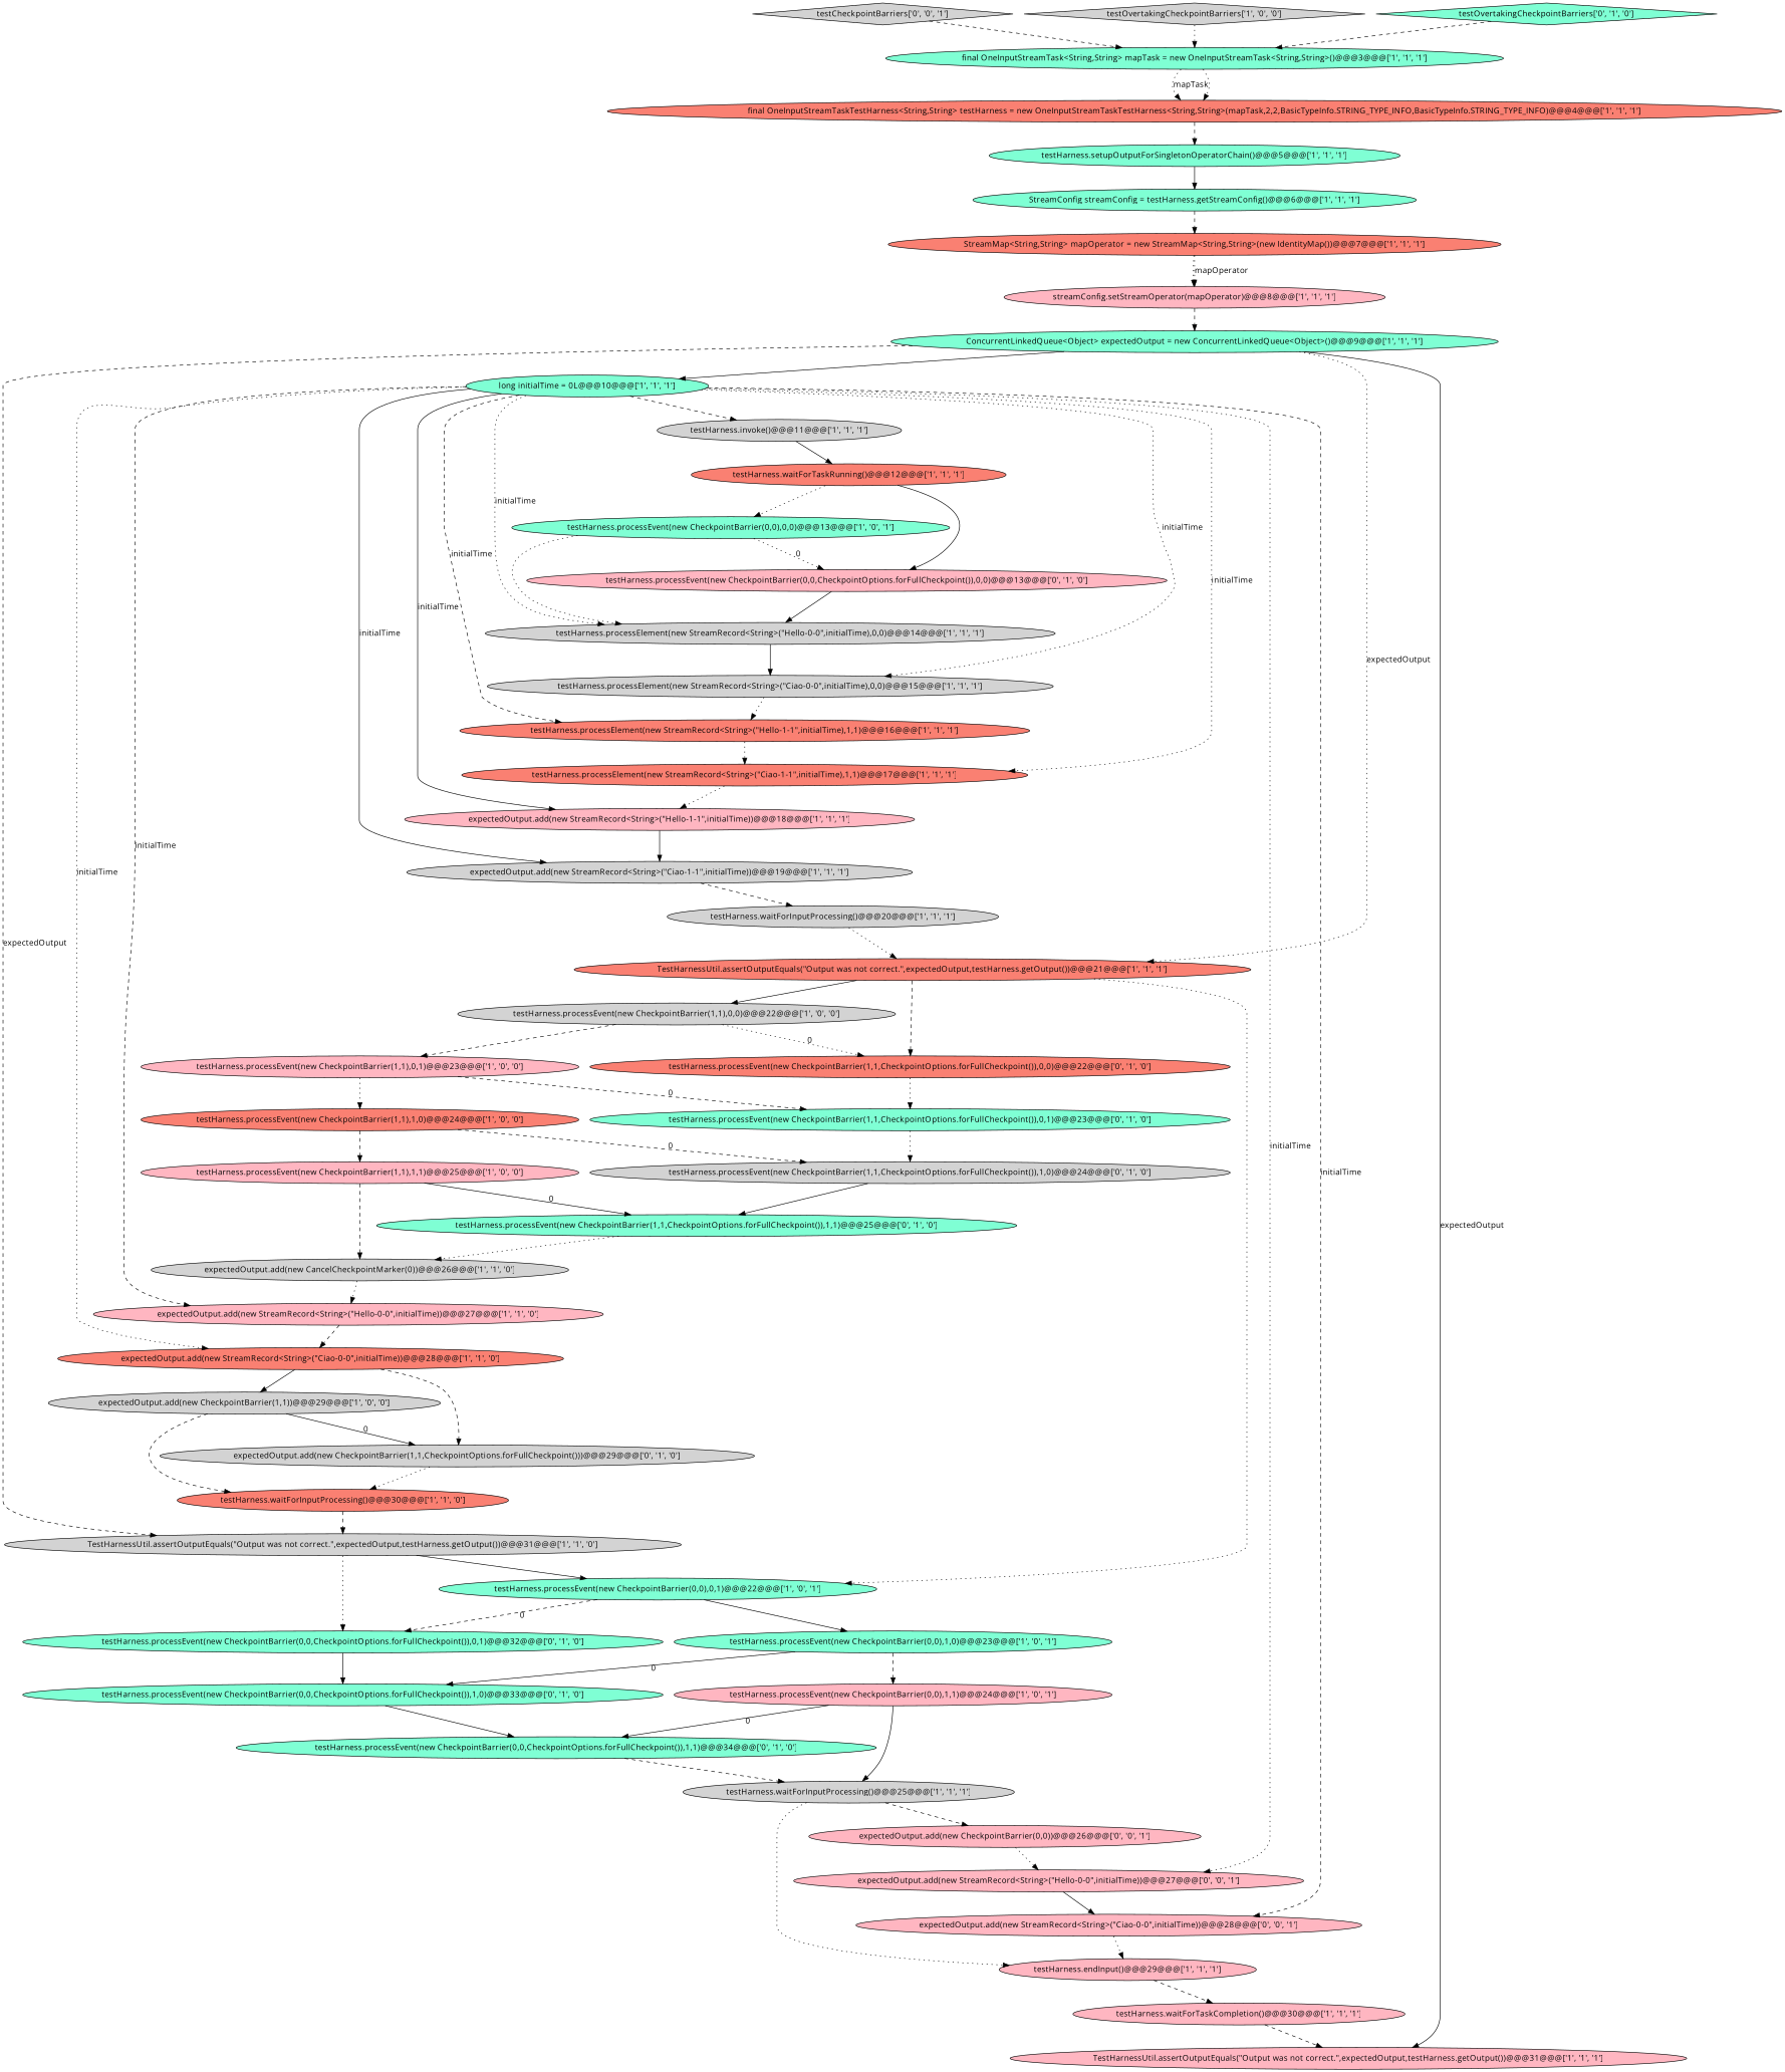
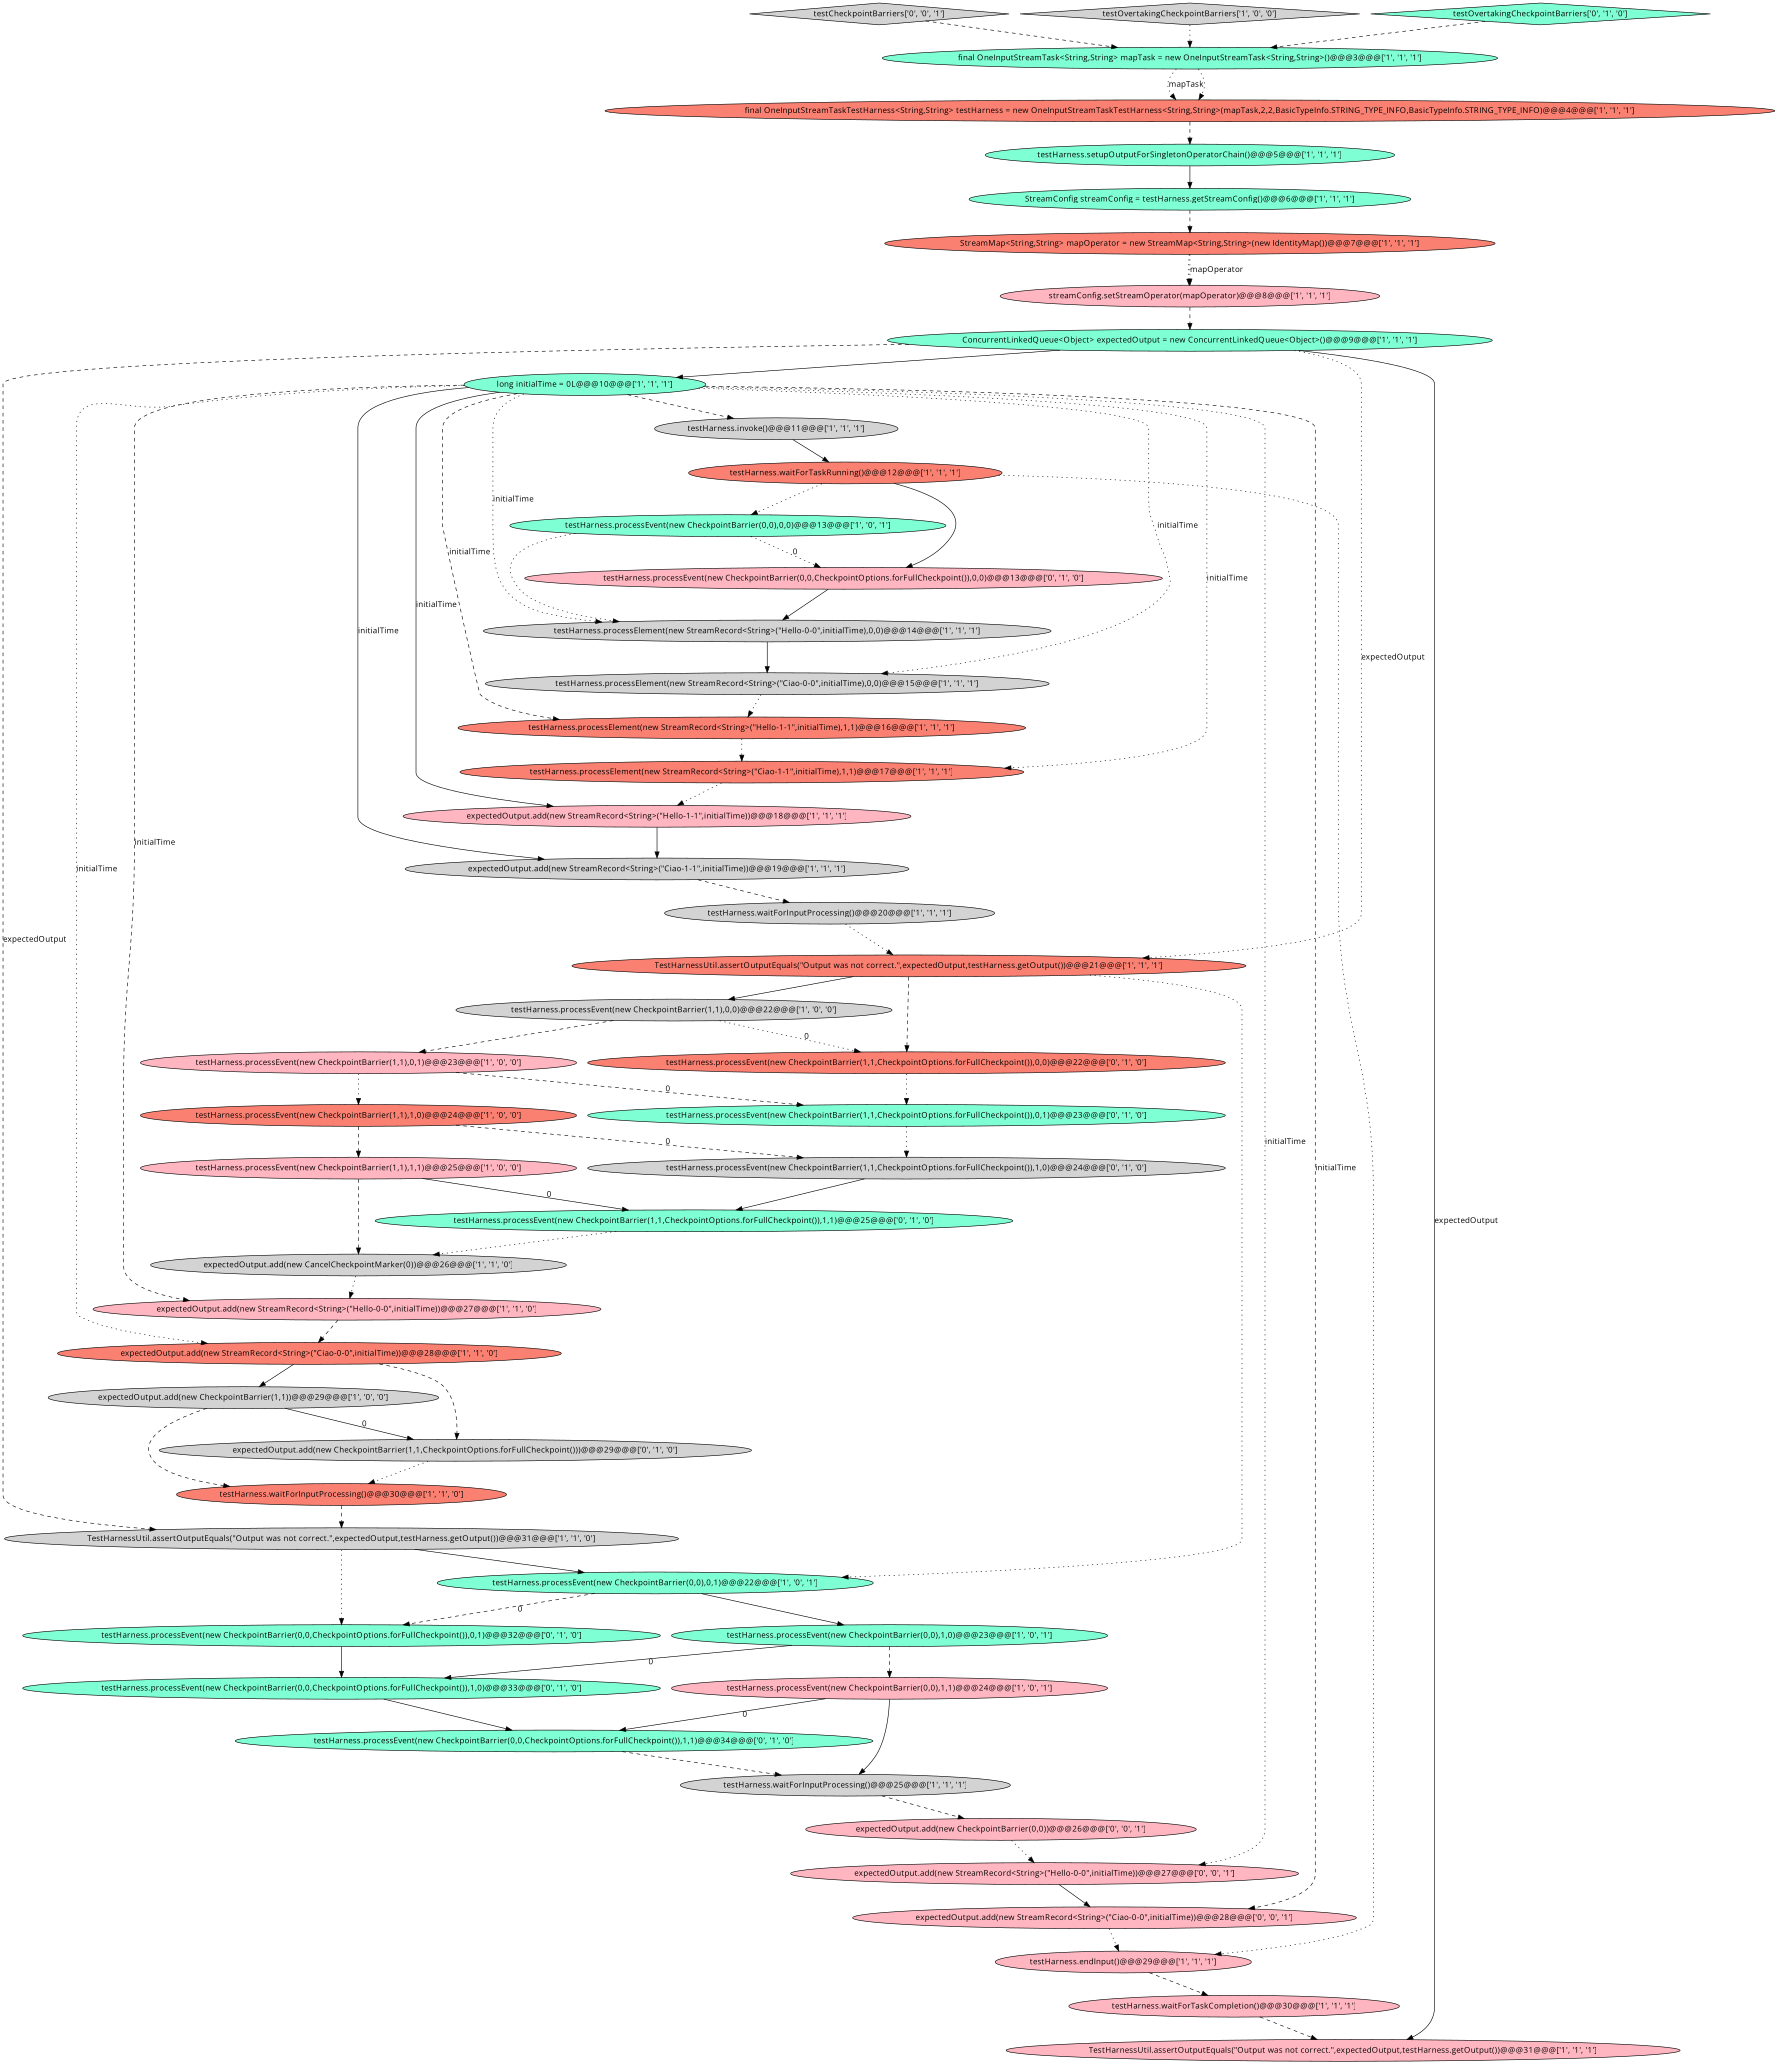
  digraph {
    fontname="Open Sans"
    node [fillcolor=lightgrey fontname="Open Sans" shape=ellipse style=filled]
    edge [fontname="Open Sans" style=dotted]
    n1 [label="testCheckpointBarriers['0', '0', '1']" shape=diamond]
    n2 [fillcolor=aquamarine label="final OneInputStreamTask<String,String> mapTask = new OneInputStreamTask<String,String>()@@@3@@@['1', '1', '1']"]
    n3 [fillcolor=salmon label="final OneInputStreamTaskTestHarness<String,String> testHarness = new OneInputStreamTaskTestHarness<String,String>(mapTask,2,2,BasicTypeInfo.STRING_TYPE_INFO,BasicTypeInfo.STRING_TYPE_INFO)@@@4@@@['1', '1', '1']"]
    n4 [fillcolor=aquamarine label="testHarness.processEvent(new CheckpointBarrier(0,0),1,0)@@@23@@@['1', '0', '1']"]
    n5 [fillcolor=aquamarine label="testHarness.processEvent(new CheckpointBarrier(0,0,CheckpointOptions.forFullCheckpoint()),1,0)@@@33@@@['0', '1', '0']"]
    n6 [fillcolor=lightpink label="testHarness.processEvent(new CheckpointBarrier(0,0),1,1)@@@24@@@['1', '0', '1']"]
    n7 [fillcolor=aquamarine label="testHarness.processEvent(new CheckpointBarrier(0,0,CheckpointOptions.forFullCheckpoint()),1,1)@@@34@@@['0', '1', '0']"]
    n8 [label="testHarness.waitForInputProcessing()@@@25@@@['1', '1', '1']"]
    n9 [fillcolor=aquamarine label="testHarness.processEvent(new CheckpointBarrier(0,0),0,1)@@@22@@@['1', '0', '1']"]
    n10 [fillcolor=aquamarine label="testHarness.processEvent(new CheckpointBarrier(0,0,CheckpointOptions.forFullCheckpoint()),0,1)@@@32@@@['0', '1', '0']"]
    n11 [fillcolor=salmon label="testHarness.processElement(new StreamRecord<String>(\"Hello-1-1\",initialTime),1,1)@@@16@@@['1', '1', '1']"]
    n12 [fillcolor=salmon label="testHarness.processElement(new StreamRecord<String>(\"Ciao-1-1\",initialTime),1,1)@@@17@@@['1', '1', '1']"]
    n13 [fillcolor=lightpink label="expectedOutput.add(new StreamRecord<String>(\"Hello-1-1\",initialTime))@@@18@@@['1', '1', '1']"]
    n14 [label="expectedOutput.add(new CheckpointBarrier(1,1))@@@29@@@['1', '0', '0']"]
    n15 [label="expectedOutput.add(new CheckpointBarrier(1,1,CheckpointOptions.forFullCheckpoint()))@@@29@@@['0', '1', '0']"]
    n16 [fillcolor=salmon label="testHarness.waitForInputProcessing()@@@30@@@['1', '1', '0']"]
    n17 [label="TestHarnessUtil.assertOutputEquals(\"Output was not correct.\",expectedOutput,testHarness.getOutput())@@@31@@@['1', '1', '0']"]
    n18 [label="testHarness.processElement(new StreamRecord<String>(\"Hello-0-0\",initialTime),0,0)@@@14@@@['1', '1', '1']"]
    n19 [label="testHarness.processElement(new StreamRecord<String>(\"Ciao-0-0\",initialTime),0,0)@@@15@@@['1', '1', '1']"]
    n20 [label="expectedOutput.add(new CancelCheckpointMarker(0))@@@26@@@['1', '1', '0']"]
    n21 [fillcolor=lightpink label="expectedOutput.add(new StreamRecord<String>(\"Hello-0-0\",initialTime))@@@27@@@['1', '1', '0']"]
    n22 [fillcolor=salmon label="expectedOutput.add(new StreamRecord<String>(\"Ciao-0-0\",initialTime))@@@28@@@['1', '1', '0']"]
    n23 [fillcolor=lightpink label="expectedOutput.add(new StreamRecord<String>(\"Hello-0-0\",initialTime))@@@27@@@['0', '0', '1']"]
    n24 [fillcolor=lightpink label="expectedOutput.add(new StreamRecord<String>(\"Ciao-0-0\",initialTime))@@@28@@@['0', '0', '1']"]
    n25 [fillcolor=lightpink label="testHarness.endInput()@@@29@@@['1', '1', '1']"]
    n26 [fillcolor=lightpink label="testHarness.waitForTaskCompletion()@@@30@@@['1', '1', '1']"]
    n27 [label="testOvertakingCheckpointBarriers['1', '0', '0']" shape=diamond]
    n28 [fillcolor=lightpink label="TestHarnessUtil.assertOutputEquals(\"Output was not correct.\",expectedOutput,testHarness.getOutput())@@@31@@@['1', '1', '1']"]
    n29 [fillcolor=salmon label="testHarness.processEvent(new CheckpointBarrier(1,1,CheckpointOptions.forFullCheckpoint()),0,0)@@@22@@@['0', '1', '0']"]
    n30 [fillcolor=aquamarine label="testHarness.processEvent(new CheckpointBarrier(1,1,CheckpointOptions.forFullCheckpoint()),0,1)@@@23@@@['0', '1', '0']"]
    n31 [label="testHarness.processEvent(new CheckpointBarrier(1,1,CheckpointOptions.forFullCheckpoint()),1,0)@@@24@@@['0', '1', '0']"]
    n32 [fillcolor=salmon label="StreamMap<String,String> mapOperator = new StreamMap<String,String>(new IdentityMap())@@@7@@@['1', '1', '1']"]
    n33 [fillcolor=lightpink label="streamConfig.setStreamOperator(mapOperator)@@@8@@@['1', '1', '1']"]
    n34 [fillcolor=aquamarine label="ConcurrentLinkedQueue<Object> expectedOutput = new ConcurrentLinkedQueue<Object>()@@@9@@@['1', '1', '1']"]
    n35 [fillcolor=aquamarine label="StreamConfig streamConfig = testHarness.getStreamConfig()@@@6@@@['1', '1', '1']"]
    n36 [fillcolor=lightpink label="expectedOutput.add(new CheckpointBarrier(0,0))@@@26@@@['0', '0', '1']"]
    n37 [label="expectedOutput.add(new StreamRecord<String>(\"Ciao-1-1\",initialTime))@@@19@@@['1', '1', '1']"]
    n38 [label="testHarness.waitForInputProcessing()@@@20@@@['1', '1', '1']"]
    n39 [fillcolor=lightpink label="testHarness.processEvent(new CheckpointBarrier(1,1),0,1)@@@23@@@['1', '0', '0']"]
    n40 [fillcolor=salmon label="testHarness.processEvent(new CheckpointBarrier(1,1),1,0)@@@24@@@['1', '0', '0']"]
    n41 [fillcolor=lightpink label="testHarness.processEvent(new CheckpointBarrier(1,1),1,1)@@@25@@@['1', '0', '0']"]
    n42 [fillcolor=salmon label="TestHarnessUtil.assertOutputEquals(\"Output was not correct.\",expectedOutput,testHarness.getOutput())@@@21@@@['1', '1', '1']"]
    n43 [label="testHarness.processEvent(new CheckpointBarrier(1,1),0,0)@@@22@@@['1', '0', '0']"]
    n44 [fillcolor=salmon label="testHarness.waitForTaskRunning()@@@12@@@['1', '1', '1']"]
    n45 [fillcolor=aquamarine label="testHarness.processEvent(new CheckpointBarrier(0,0),0,0)@@@13@@@['1', '0', '1']"]
    n46 [fillcolor=lightpink label="testHarness.processEvent(new CheckpointBarrier(0,0,CheckpointOptions.forFullCheckpoint()),0,0)@@@13@@@['0', '1', '0']"]
    n47 [fillcolor=aquamarine label="long initialTime = 0L@@@10@@@['1', '1', '1']"]
    n48 [label="testHarness.invoke()@@@11@@@['1', '1', '1']"]
    n49 [fillcolor=aquamarine label="testHarness.setupOutputForSingletonOperatorChain()@@@5@@@['1', '1', '1']"]
    n50 [fillcolor=aquamarine label="testHarness.processEvent(new CheckpointBarrier(1,1,CheckpointOptions.forFullCheckpoint()),1,1)@@@25@@@['0', '1', '0']"]
    n51 [fillcolor=aquamarine label="testOvertakingCheckpointBarriers['0', '1', '0']" shape=diamond]
    n1 -> n2 [style=dashed]
    n2 -> n3 [label=mapTask]
    n2 -> n3
    n3 -> n49 [style=dashed]
    n4 -> n5 [label=0 style=solid]
    n4 -> n6 [style=dashed]
    n5 -> n7 [style=solid]
    n6 -> n7 [label=0 style=solid]
    n6 -> n8 [style=solid]
    n7 -> n8 [style=dashed]
-   n8 -> n25
+   n44 -> n25
    n8 -> n36 [style=dashed]
    n9 -> n4 [style=solid]
    n9 -> n10 [label=0 style=dashed]
    n10 -> n5 [style=solid]
    n11 -> n12
    n12 -> n13
    n13 -> n37 [style=solid]
    n14 -> n15 [label=0 style=solid]
    n14 -> n16 [style=dashed]
    n15 -> n16
    n16 -> n17 [style=dashed]
    n17 -> n9 [style=solid]
    n17 -> n10
    n18 -> n19 [style=solid]
    n19 -> n11
    n20 -> n21
    n21 -> n22 [style=dashed]
    n22 -> n14 [style=solid]
    n22 -> n15 [style=dashed]
    n23 -> n24 [style=solid]
    n24 -> n25
    n25 -> n26 [style=dashed]
    n26 -> n28 [style=dashed]
    n27 -> n2
    n29 -> n30
    n30 -> n31
    n31 -> n50 [style=solid]
    n32 -> n33
    n32 -> n33 [label=mapOperator]
    n33 -> n34 [style=dashed]
    n34 -> n17 [label=expectedOutput style=dashed]
    n34 -> n28 [label=expectedOutput style=solid]
    n34 -> n42 [label=expectedOutput]
    n34 -> n47 [style=solid]
    n35 -> n32 [style=dashed]
    n36 -> n23
    n37 -> n38 [style=dashed]
    n38 -> n42
    n39 -> n30 [label=0 style=dashed]
    n39 -> n40
    n40 -> n31 [label=0 style=dashed]
    n40 -> n41 [style=dashed]
    n41 -> n20 [style=dashed]
    n41 -> n50 [label=0 style=solid]
    n42 -> n9
    n42 -> n29 [style=dashed]
    n42 -> n43 [style=solid]
    n43 -> n29 [label=0]
    n43 -> n39 [style=dashed]
    n44 -> n45
    n44 -> n46 [style=solid]
    n45 -> n18
    n45 -> n46 [label=0]
    n46 -> n18 [style=solid]
    n47 -> n11 [label=initialTime style=dashed]
    n47 -> n12 [label=initialTime]
    n47 -> n13 [label=initialTime style=solid]
    n47 -> n18 [label=initialTime]
    n47 -> n19 [label=initialTime]
    n47 -> n21 [label=initialTime style=dashed]
    n47 -> n22 [label=initialTime]
    n47 -> n23 [label=initialTime]
    n47 -> n24 [label=initialTime style=dashed]
    n47 -> n37 [label=initialTime style=solid]
    n47 -> n48 [style=dashed]
    n48 -> n44 [style=solid]
    n49 -> n35 [style=solid]
    n50 -> n20
    n51 -> n2 [style=dashed]
  }
